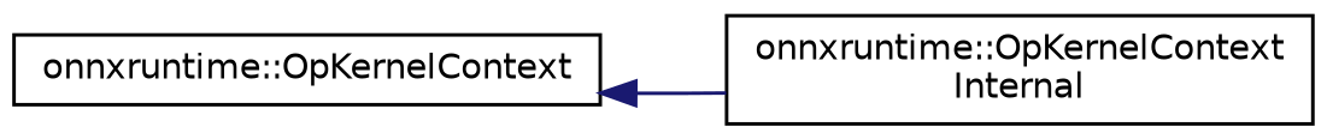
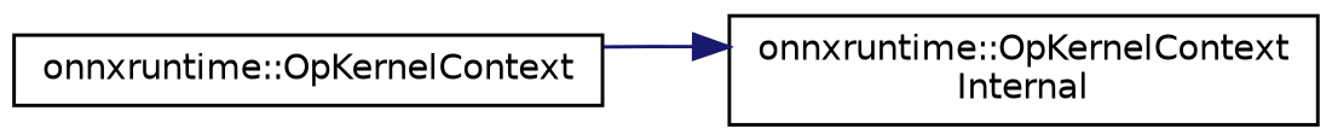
  digraph {
    rankdir=LR
    node [color=black fillcolor=white fontname=Helvetica fontsize=10 shape=record style=filled]
    n1 [height=0.2 label="onnxruntime::OpKernelContext" width=0.4]
    n2 [height=0.2 label="onnxruntime::OpKernelContext\lInternal" width=0.4]
-   n1 -> n2 [color=midnightblue dir=back fontname=Helvetica fontsize=10 labelfontname=Helvetica labelfontsize=10 style=solid]
+   n2 -> n1 [color=midnightblue dir=back fontname=Helvetica fontsize=10 labelfontname=Helvetica labelfontsize=10 style=solid]
  }
